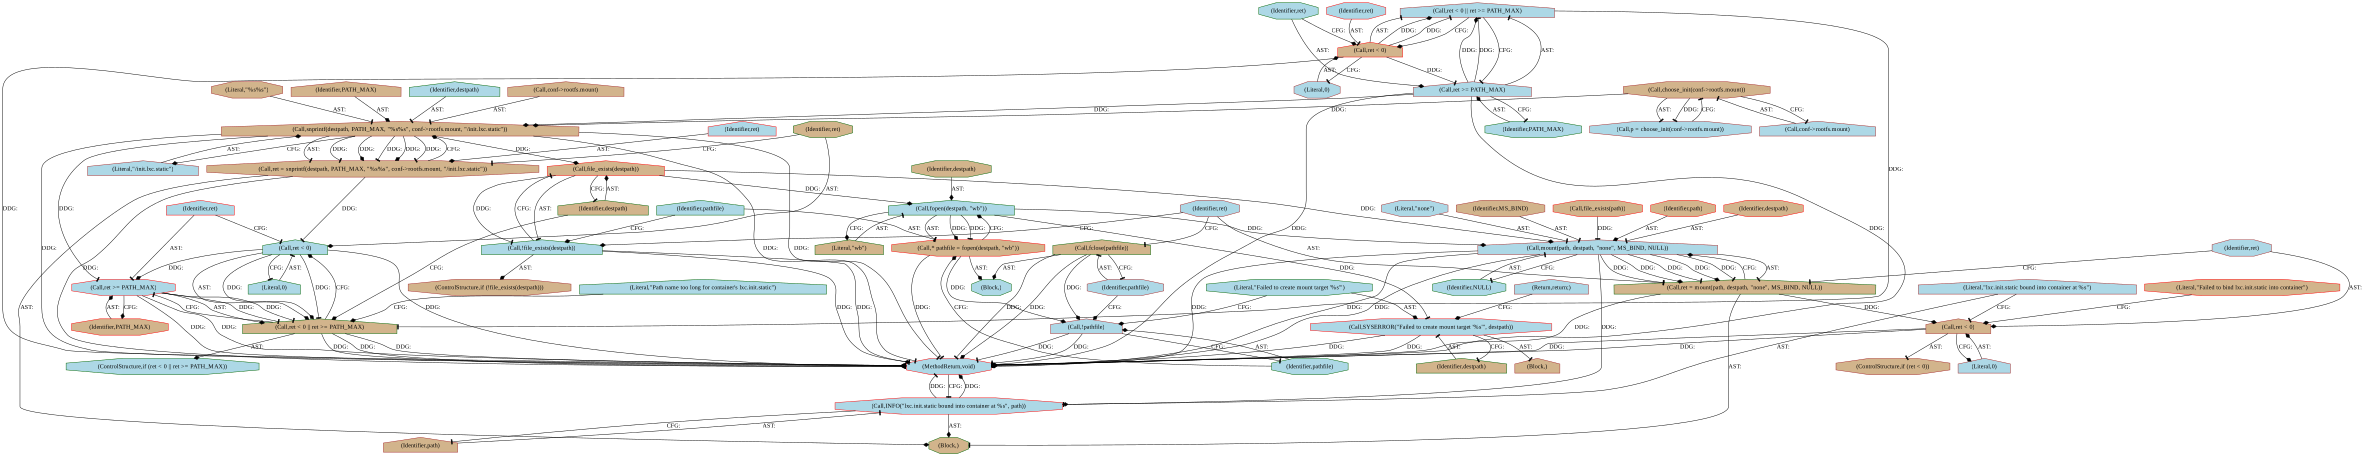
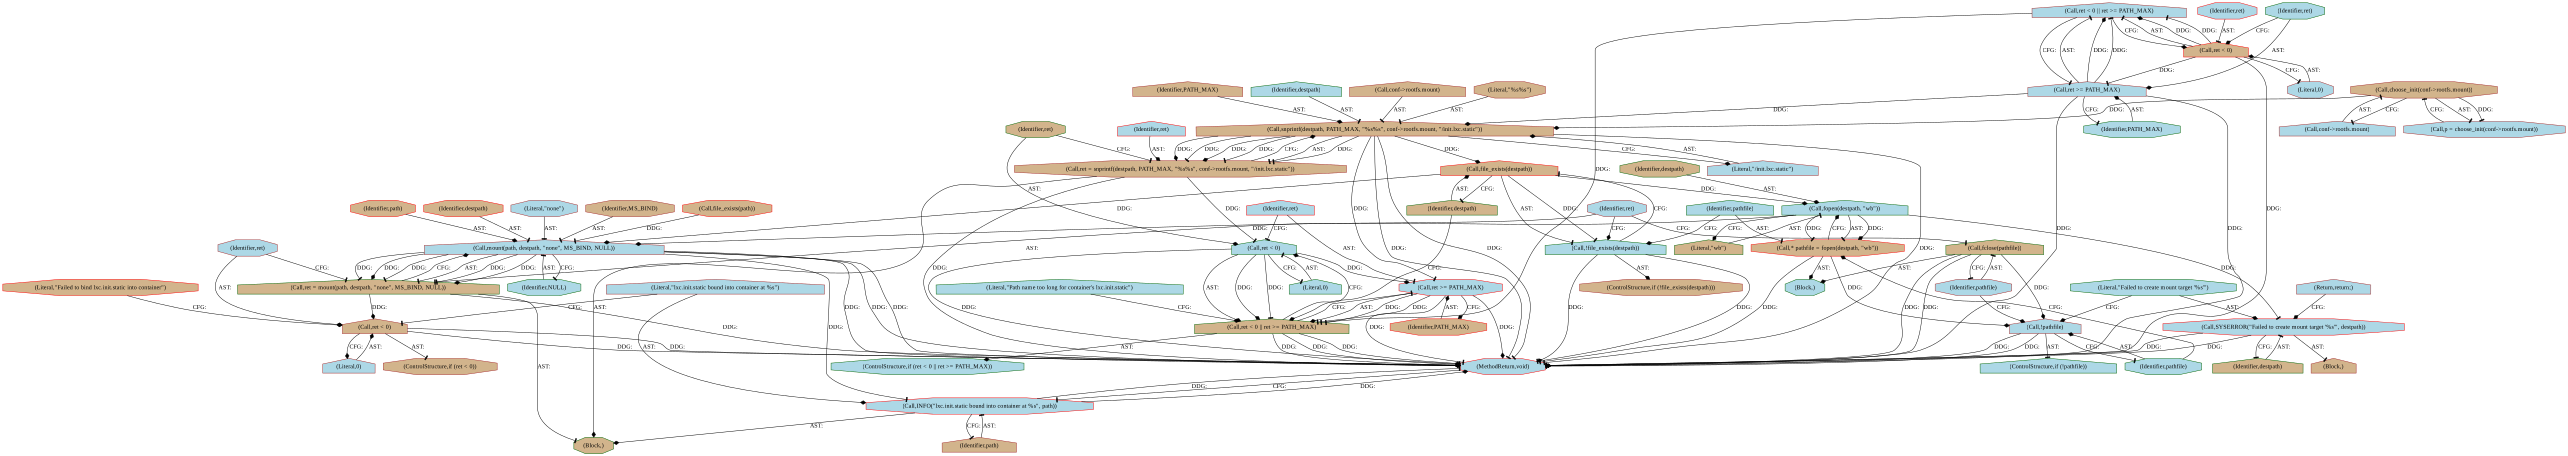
  digraph {
    fontname="Liberation Serif"
    node [color=brown fillcolor=lightblue fontname="Liberation Serif" shape=house style=filled]
    edge [arrowhead=tee fontname="Liberation Serif"]
    n1 [fillcolor=tan label="(Call,snprintf(destpath, PATH_MAX, \"%s%s\", conf->rootfs.mount, \"/init.lxc.static\"))"]
    n2 [fillcolor=tan label="(Call,ret = snprintf(destpath, PATH_MAX, \"%s%s\", conf->rootfs.mount, \"/init.lxc.static\"))" shape=octagon]
    n3 [color=red label="(Call,ret >= PATH_MAX)" shape=octagon]
    n4 [color=red fillcolor=tan label="(Call,file_exists(destpath))"]
    n5 [color=red label="(MethodReturn,void)" shape=octagon]
    n6 [label="(Literal,\"/init.lxc.static\")"]
    n7 [color=darkgreen label="(Call,ret < 0)"]
    n8 [color=darkgreen fillcolor=tan label="(Block,)" shape=octagon]
    n9 [color=darkgreen fillcolor=tan label="(Call,ret < 0 || ret >= PATH_MAX)"]
    n10 [color=red fillcolor=tan label="(Identifier,PATH_MAX)" shape=octagon]
    n11 [color=darkgreen label="(Call,!file_exists(destpath))"]
    n12 [color=darkgreen label="(Call,fopen(destpath, \"wb\"))"]
    n13 [label="(Call,mount(path, destpath, \"none\", MS_BIND, NULL))"]
    n14 [color=darkgreen fillcolor=tan label="(Identifier,destpath)"]
    n15 [color=red label="(Call,INFO(\"lxc.init.static bound into container at %s\", path))" shape=octagon]
    n16 [label="(Call,ret >= PATH_MAX)"]
    n17 [color=darkgreen label="(Identifier,PATH_MAX)" shape=octagon]
    n18 [label="(Call,ret < 0 || ret >= PATH_MAX)"]
    n19 [color=red fillcolor=tan label="(Call,ret < 0)"]
    n20 [label="(Literal,0)" shape=octagon]
    n21 [fillcolor=tan label="(Call,choose_init(conf->rootfs.mount))" shape=octagon]
    n22 [label="(Call,conf->rootfs.mount)"]
    n23 [label="(Call,p = choose_init(conf->rootfs.mount))" shape=octagon]
    n24 [color=darkgreen label="(Literal,0)"]
    n25 [color=darkgreen label="(ControlStructure,if (ret < 0 || ret >= PATH_MAX))" shape=octagon]
    n26 [fillcolor=tan label="(ControlStructure,if (!file_exists(destpath)))" shape=octagon]
    n27 [color=red fillcolor=tan label="(Call,* pathfile = fopen(destpath, \"wb\"))" shape=octagon]
    n28 [color=red label="(Call,SYSERROR(\"Failed to create mount target '%s'\", destpath))" shape=octagon]
    n29 [color=darkgreen fillcolor=tan label="(Literal,\"wb\")"]
    n30 [color=darkgreen fillcolor=tan label="(Call,ret = mount(path, destpath, \"none\", MS_BIND, NULL))"]
    n31 [color=darkgreen label="(Identifier,NULL)" shape=octagon]
    n32 [label="(Call,!pathfile)"]
    n33 [color=darkgreen label="(Block,)" shape=octagon]
    n34 [fillcolor=tan label="(Block,)"]
    n35 [color=darkgreen fillcolor=tan label="(Identifier,destpath)"]
+   n36 [color=darkgreen label="(ControlStructure,if (!pathfile))"]
    n37 [color=darkgreen label="(Identifier,pathfile)" shape=octagon]
    n38 [color=darkgreen fillcolor=tan label="(Call,fclose(pathfile))"]
    n39 [label="(Identifier,pathfile)" shape=octagon]
    n40 [fillcolor=tan label="(Call,ret < 0)"]
    n41 [fillcolor=tan label="(Identifier,path)"]
    n42 [fillcolor=tan label="(ControlStructure,if (ret < 0))" shape=octagon]
    n43 [label="(Literal,0)"]
    n44 [label="(Literal,\"none\")" shape=octagon]
    n45 [label="(Return,return;)"]
    n46 [fillcolor=tan label="(Literal,\"%s%s\")" shape=octagon]
    n47 [fillcolor=tan label="(Identifier,PATH_MAX)"]
    n48 [color=darkgreen fillcolor=tan label="(Identifier,ret)" shape=octagon]
    n49 [color=darkgreen label="(Literal,\"Failed to create mount target '%s'\")" shape=octagon]
    n50 [color=red fillcolor=tan label="(Literal,\"Failed to bind lxc.init.static into container\")" shape=octagon]
    n51 [color=darkgreen label="(Identifier,destpath)"]
    n52 [fillcolor=tan label="(Identifier,MS_BIND)" shape=octagon]
    n53 [label="(Identifier,ret)" shape=octagon]
    n54 [color=darkgreen fillcolor=tan label="(Identifier,destpath)" shape=octagon]
    n55 [color=red label="(Identifier,ret)"]
    n56 [color=darkgreen label="(Identifier,pathfile)"]
    n57 [color=red fillcolor=tan label="(Call,file_exists(path))" shape=octagon]
    n58 [fillcolor=tan label="(Call,conf->rootfs.mount)"]
    n59 [color=red label="(Identifier,ret)"]
    n60 [label="(Literal,\"lxc.init.static bound into container at %s\")"]
    n61 [color=darkgreen label="(Literal,\"Path name too long for container's lxc.init.static\")"]
    n62 [color=red label="(Identifier,ret)" shape=octagon]
    n63 [label="(Identifier,ret)" shape=octagon]
    n64 [color=red fillcolor=tan label="(Identifier,path)" shape=octagon]
    n65 [color=darkgreen label="(Identifier,ret)" shape=octagon]
    n66 [color=red fillcolor=tan label="(Identifier,destpath)" shape=octagon]
    n1 -> n2 [label="AST: "]
    n1 -> n2 [label="DDG: "]
    n1 -> n2 [arrowhead=diamond label="DDG: "]
    n1 -> n2 [label="DDG: "]
    n1 -> n2 [arrowhead=diamond label="DDG: "]
    n1 -> n2 [label="DDG: "]
    n1 -> n3 [label="DDG: "]
    n1 -> n4 [arrowhead=diamond label="DDG: "]
    n1 -> n5 [label="DDG: "]
    n1 -> n5 [label="DDG: "]
    n1 -> n5 [label="DDG: "]
    n1 -> n6 [arrowhead=diamond label="CFG: "]
    n2 -> n1 [arrowhead=diamond label="CFG: "]
    n2 -> n5 [label="DDG: "]
    n2 -> n7 [label="DDG: "]
    n2 -> n8 [arrowhead=diamond label="AST: "]
    n3 -> n5 [label="DDG: "]
    n3 -> n5 [arrowhead=diamond label="DDG: "]
    n3 -> n9 [arrowhead=diamond label="AST: "]
    n3 -> n9 [label="DDG: "]
    n3 -> n9 [label="DDG: "]
    n3 -> n10 [arrowhead=diamond label="CFG: "]
    n4 -> n11 [label="AST: "]
    n4 -> n11 [label="DDG: "]
    n4 -> n12 [arrowhead=diamond label="DDG: "]
    n4 -> n13 [arrowhead=diamond label="DDG: "]
    n4 -> n14 [label="CFG: "]
    n5 -> n15 [label="CFG: "]
    n6 -> n1 [arrowhead=diamond label="AST: "]
    n7 -> n3 [arrowhead=diamond label="DDG: "]
    n7 -> n5 [label="DDG: "]
    n7 -> n9 [arrowhead=diamond label="AST: "]
    n7 -> n9 [arrowhead=diamond label="DDG: "]
    n7 -> n9 [label="DDG: "]
    n7 -> n24 [label="CFG: "]
    n9 -> n3 [label="CFG: "]
    n9 -> n5 [arrowhead=diamond label="DDG: "]
    n9 -> n5 [label="DDG: "]
    n9 -> n5 [arrowhead=diamond label="DDG: "]
    n9 -> n7 [arrowhead=diamond label="CFG: "]
    n9 -> n25 [arrowhead=diamond label="AST: "]
    n10 -> n3 [arrowhead=diamond label="AST: "]
    n11 -> n4 [label="CFG: "]
    n11 -> n5 [label="DDG: "]
    n11 -> n5 [arrowhead=diamond label="DDG: "]
    n11 -> n26 [arrowhead=diamond label="AST: "]
    n12 -> n13 [arrowhead=diamond label="DDG: "]
    n12 -> n27 [label="AST: "]
    n12 -> n27 [arrowhead=diamond label="DDG: "]
    n12 -> n27 [label="DDG: "]
    n12 -> n28 [label="DDG: "]
    n12 -> n29 [arrowhead=diamond label="CFG: "]
    n13 -> n5 [arrowhead=diamond label="DDG: "]
    n13 -> n5 [arrowhead=diamond label="DDG: "]
    n13 -> n5 [arrowhead=diamond label="DDG: "]
    n13 -> n15 [label="DDG: "]
    n13 -> n30 [label="AST: "]
    n13 -> n30 [label="DDG: "]
    n13 -> n30 [arrowhead=diamond label="DDG: "]
    n13 -> n30 [label="DDG: "]
    n13 -> n30 [arrowhead=diamond label="DDG: "]
    n13 -> n30 [label="DDG: "]
    n13 -> n31 [label="CFG: "]
    n14 -> n4 [arrowhead=diamond label="AST: "]
    n14 -> n9 [arrowhead=diamond label="CFG: "]
    n15 -> n5 [arrowhead=diamond label="DDG: "]
    n15 -> n5 [label="DDG: "]
    n15 -> n8 [arrowhead=diamond label="AST: "]
    n15 -> n41 [label="CFG: "]
    n16 -> n1 [arrowhead=diamond label="DDG: "]
    n16 -> n5 [arrowhead=diamond label="DDG: "]
    n16 -> n5 [arrowhead=diamond label="DDG: "]
    n16 -> n17 [label="CFG: "]
    n16 -> n18 [label="AST: "]
    n16 -> n18 [arrowhead=diamond label="DDG: "]
    n16 -> n18 [label="DDG: "]
    n17 -> n16 [arrowhead=diamond label="AST: "]
    n18 -> n9 [label="DDG: "]
    n18 -> n16 [label="CFG: "]
    n18 -> n19 [arrowhead=diamond label="CFG: "]
    n19 -> n5 [label="DDG: "]
    n19 -> n16 [label="DDG: "]
    n19 -> n18 [label="AST: "]
    n19 -> n18 [arrowhead=diamond label="DDG: "]
    n19 -> n18 [label="DDG: "]
    n19 -> n20 [label="CFG: "]
    n20 -> n19 [arrowhead=diamond label="AST: "]
    n21 -> n1 [arrowhead=diamond label="DDG: "]
    n21 -> n22 [label="CFG: "]
    n21 -> n23 [label="AST: "]
    n21 -> n23 [label="DDG: "]
    n22 -> n21 [label="AST: "]
    n23 -> n21 [label="CFG: "]
    n24 -> n7 [label="AST: "]
    n27 -> n5 [label="DDG: "]
    n27 -> n12 [arrowhead=diamond label="CFG: "]
    n27 -> n32 [arrowhead=diamond label="DDG: "]
    n27 -> n33 [arrowhead=diamond label="AST: "]
    n28 -> n5 [label="DDG: "]
    n28 -> n5 [label="DDG: "]
    n28 -> n34 [label="AST: "]
    n28 -> n35 [label="CFG: "]
    n29 -> n12 [label="AST: "]
    n30 -> n5 [arrowhead=diamond label="DDG: "]
    n30 -> n8 [label="AST: "]
    n30 -> n13 [arrowhead=diamond label="CFG: "]
    n30 -> n40 [arrowhead=diamond label="DDG: "]
    n31 -> n13 [label="AST: "]
    n32 -> n5 [label="DDG: "]
    n32 -> n5 [label="DDG: "]
+   n32 -> n36 [label="AST: "]
    n32 -> n37 [label="CFG: "]
    n35 -> n28 [label="AST: "]
    n37 -> n27 [arrowhead=diamond label="CFG: "]
    n37 -> n32 [arrowhead=diamond label="AST: "]
    n38 -> n5 [label="DDG: "]
    n38 -> n5 [arrowhead=diamond label="DDG: "]
    n38 -> n32 [arrowhead=diamond label="DDG: "]
    n38 -> n33 [arrowhead=diamond label="AST: "]
    n38 -> n39 [label="CFG: "]
    n39 -> n32 [arrowhead=diamond label="CFG: "]
    n39 -> n38 [label="AST: "]
    n40 -> n5 [label="DDG: "]
    n40 -> n5 [label="DDG: "]
    n40 -> n42 [label="AST: "]
    n40 -> n43 [arrowhead=diamond label="CFG: "]
    n41 -> n15 [label="AST: "]
    n43 -> n40 [arrowhead=diamond label="AST: "]
    n44 -> n13 [label="AST: "]
    n45 -> n28 [arrowhead=diamond label="CFG: "]
    n46 -> n1 [label="AST: "]
    n47 -> n1 [arrowhead=diamond label="AST: "]
    n48 -> n2 [label="CFG: "]
    n48 -> n7 [arrowhead=diamond label="AST: "]
    n49 -> n28 [arrowhead=diamond label="AST: "]
    n49 -> n32 [arrowhead=diamond label="CFG: "]
    n50 -> n40 [arrowhead=diamond label="CFG: "]
    n51 -> n1 [label="AST: "]
    n52 -> n13 [label="AST: "]
    n53 -> n30 [label="CFG: "]
    n53 -> n40 [arrowhead=diamond label="AST: "]
    n54 -> n12 [arrowhead=diamond label="AST: "]
    n55 -> n3 [label="AST: "]
    n55 -> n7 [label="CFG: "]
    n56 -> n11 [arrowhead=diamond label="CFG: "]
    n56 -> n27 [label="AST: "]
    n57 -> n13 [label="DDG: "]
    n58 -> n1 [label="AST: "]
    n59 -> n2 [arrowhead=diamond label="AST: "]
    n60 -> n15 [arrowhead=diamond label="AST: "]
    n60 -> n40 [label="CFG: "]
    n61 -> n9 [arrowhead=diamond label="CFG: "]
    n62 -> n19 [label="AST: "]
    n63 -> n11 [arrowhead=diamond label="CFG: "]
    n63 -> n30 [label="AST: "]
    n63 -> n38 [label="CFG: "]
    n64 -> n13 [arrowhead=diamond label="AST: "]
    n65 -> n16 [arrowhead=diamond label="AST: "]
    n65 -> n19 [arrowhead=diamond label="CFG: "]
    n66 -> n13 [label="AST: "]
  }
